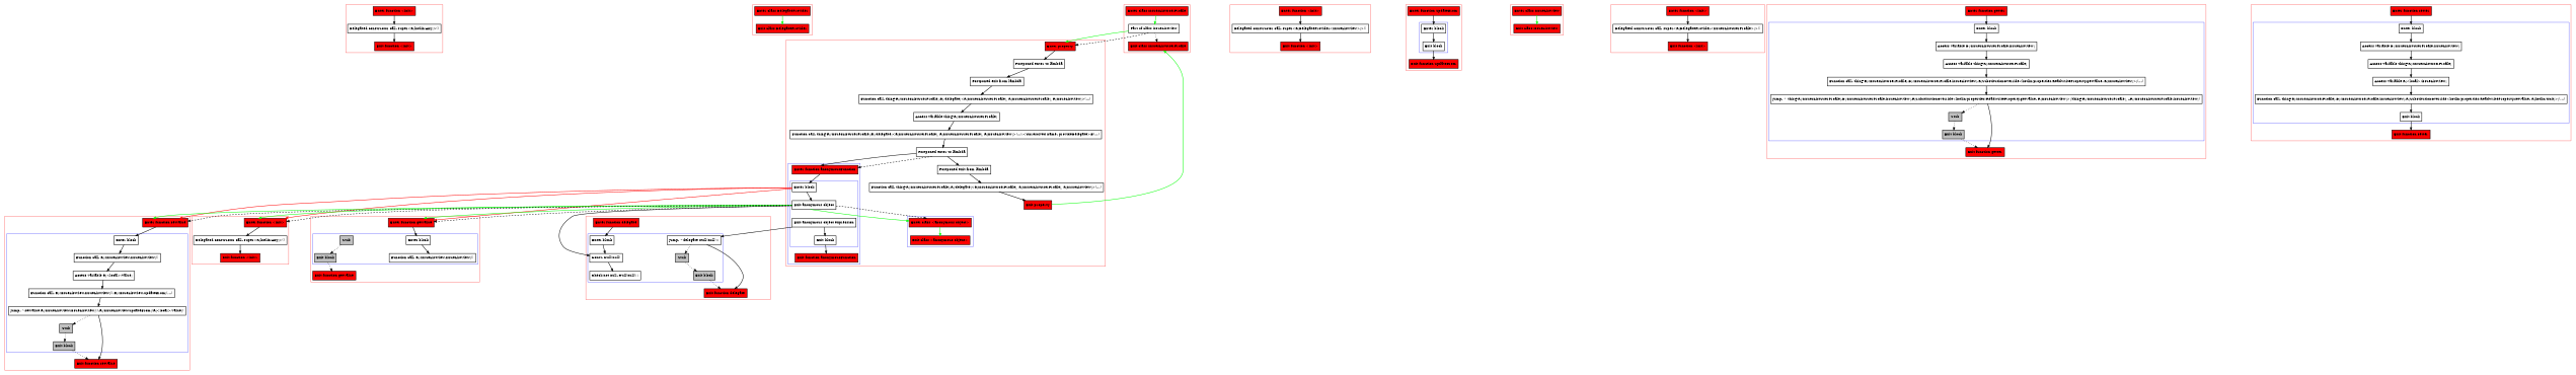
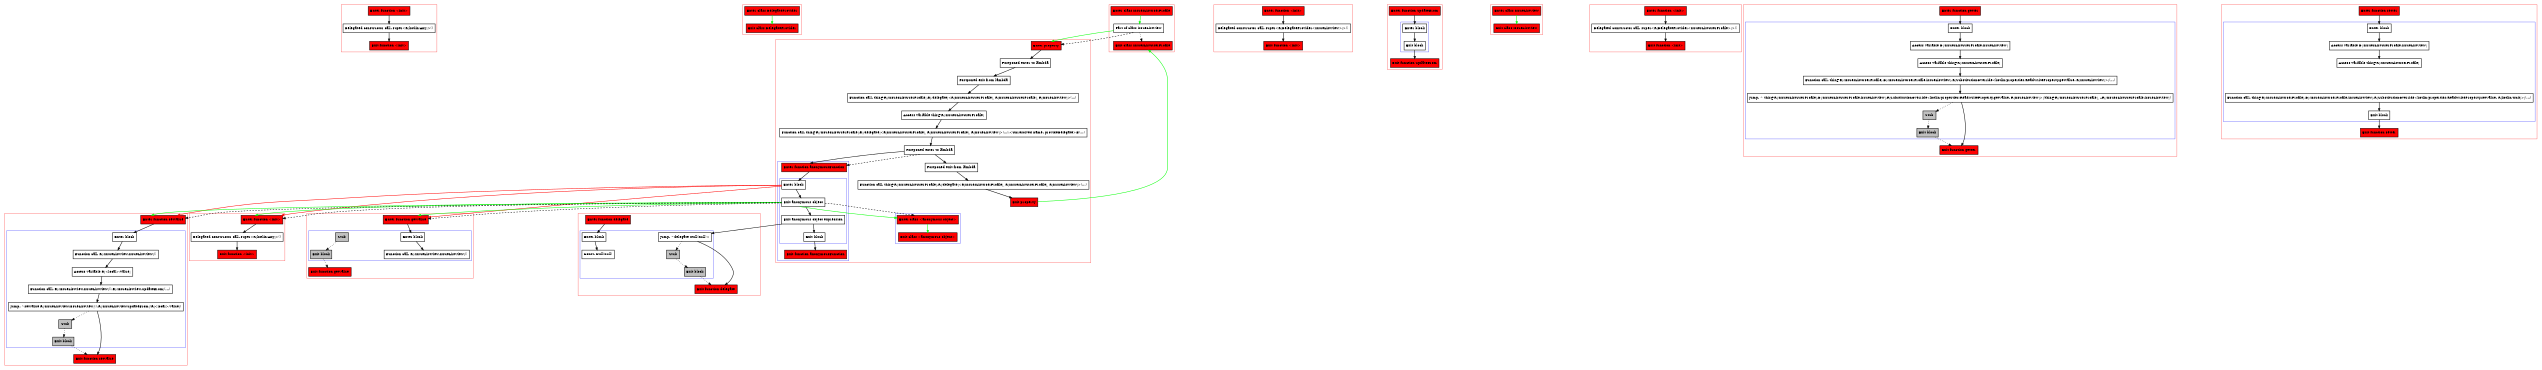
  digraph {
    nodesep=3
    node [penwidth=2 shape=box]
    edge [penwidth=2]
    n1 [fillcolor=red label="Enter function <init>" style=filled]
    n2 [label="Delegated constructor call: super<R|kotlin/Any|>()"]
    n3 [fillcolor=red label="Exit function <init>" style=filled]
    n4 [fillcolor=red label="Enter class DelegateProvider" style=filled]
    n5 [fillcolor=red label="Exit class DelegateProvider" style=filled]
    n6 [label="Enter block"]
    n7 [label="Const: Null(null)"]
-   n8 [label="Check not null: Null(null)!!"]
    n9 [label="Jump: ^delegate Null(null)!!"]
    n10 [fillcolor=gray label=Stub style=filled]
    n11 [fillcolor=gray label="Exit block" style=filled]
    n12 [fillcolor=red label="Enter function delegate" style=filled]
    n13 [fillcolor=red label="Exit function delegate" style=filled]
    n14 [fillcolor=red label="Enter function <init>" style=filled]
    n15 [label="Delegated constructor call: super<R|DelegateProvider<IssueListView>|>()"]
    n16 [fillcolor=red label="Exit function <init>" style=filled]
    n17 [label="Enter block"]
    n18 [label="Exit block"]
    n19 [fillcolor=red label="Enter function updateFrom" style=filled]
    n20 [fillcolor=red label="Exit function updateFrom" style=filled]
    n21 [fillcolor=red label="Enter class IssueListView" style=filled]
    n22 [fillcolor=red label="Exit class IssueListView" style=filled]
    n23 [fillcolor=red label="Enter function <init>" style=filled]
    n24 [label="Delegated constructor call: super<R|DelegateProvider<IssuesListUserProfile>|>()"]
    n25 [fillcolor=red label="Exit function <init>" style=filled]
    n26 [fillcolor=red label="Enter function <init>" style=filled]
    n27 [label="Delegated constructor call: super<R|kotlin/Any|>()"]
    n28 [fillcolor=red label="Exit function <init>" style=filled]
    n29 [label="Enter block"]
    n30 [label="Function call: R|/IssueListView.IssueListView|()"]
    n31 [fillcolor=gray label=Stub style=filled]
    n32 [fillcolor=gray label="Exit block" style=filled]
    n33 [fillcolor=red label="Enter function getValue" style=filled]
    n34 [fillcolor=red label="Exit function getValue" style=filled]
    n35 [label="Enter block"]
    n36 [label="Function call: R|/IssueListView.IssueListView|()"]
    n37 [label="Access variable R|<local>/value|"]
    n38 [label="Function call: R|/IssueListView.IssueListView|().R|/IssueListView.updateFrom|(...)"]
    n39 [label="Jump: ^setValue R|/IssueListView.IssueListView|().R|/IssueListView.updateFrom|(R|<local>/value|)"]
    n40 [fillcolor=gray label=Stub style=filled]
    n41 [fillcolor=gray label="Exit block" style=filled]
    n42 [fillcolor=red label="Enter function setValue" style=filled]
    n43 [fillcolor=red label="Exit function setValue" style=filled]
    n44 [label="Enter block"]
    n45 [label="Access variable D|/IssuesListUserProfile.issueListView|"]
    n46 [label="Access variable this@R|/IssuesListUserProfile|"]
    n47 [label="Function call: this@R|/IssuesListUserProfile|.D|/IssuesListUserProfile.issueListView|.R|SubstitutionOverride<kotlin/properties/ReadWriteProperty.getValue: R|IssueListView|>|(...)"]
    n48 [label="Jump: ^ this@R|/IssuesListUserProfile|.D|/IssuesListUserProfile.issueListView|.R|SubstitutionOverride<kotlin/properties/ReadWriteProperty.getValue: R|IssueListView|>|(this@R|/IssuesListUserProfile|, ::R|/IssuesListUserProfile.issueListView|)"]
    n49 [fillcolor=gray label=Stub style=filled]
    n50 [fillcolor=gray label="Exit block" style=filled]
    n51 [fillcolor=red label="Enter function getter" style=filled]
    n52 [fillcolor=red label="Exit function getter" style=filled]
    n53 [label="Enter block"]
    n54 [label="Access variable D|/IssuesListUserProfile.issueListView|"]
    n55 [label="Access variable this@R|/IssuesListUserProfile|"]
-   n56 [label="Access variable R|<local>/issueListView|"]
    n57 [label="Function call: this@R|/IssuesListUserProfile|.D|/IssuesListUserProfile.issueListView|.R|SubstitutionOverride<kotlin/properties/ReadWriteProperty.setValue: R|kotlin/Unit|>|(...)"]
    n58 [label="Exit block"]
    n59 [fillcolor=red label="Enter function setter" style=filled]
    n60 [fillcolor=red label="Exit function setter" style=filled]
    n61 [label="Enter block"]
    n62 [label="Exit anonymous object"]
    n63 [label="Exit anonymous object expression"]
    n64 [label="Exit block"]
    n65 [fillcolor=red label="Enter function anonymousFunction" style=filled]
    n66 [fillcolor=red label="Exit function anonymousFunction" style=filled]
    n67 [fillcolor=red label="Enter class <anonymous object>" style=filled]
    n68 [fillcolor=red label="Exit class <anonymous object>" style=filled]
    n69 [fillcolor=red label="Enter property" style=filled]
    n70 [label="Postponed enter to lambda"]
    n71 [label="Postponed exit from lambda"]
    n72 [label="Function call: this@R|/IssuesListUserProfile|.R|/delegate|<R|IssuesListUserProfile|, R|IssuesListUserProfile|, R|IssueListView|>(...)"]
    n73 [label="Access variable this@R|/IssuesListUserProfile|"]
    n74 [label="Function call: this@R|/IssuesListUserProfile|.R|/delegate|<R|IssuesListUserProfile|, R|IssuesListUserProfile|, R|IssueListView|>(...).<Unresolved name: provideDelegate>#(...)"]
    n75 [label="Postponed enter to lambda"]
    n76 [label="Postponed exit from lambda"]
    n77 [label="Function call: this@R|/IssuesListUserProfile|.R|/delegate|<R|IssuesListUserProfile|, R|IssuesListUserProfile|, R|IssueListView|>(...)"]
    n78 [fillcolor=red label="Exit property" style=filled]
    n79 [fillcolor=red label="Exit class IssuesListUserProfile" style=filled]
    n80 [fillcolor=red label="Enter class IssuesListUserProfile" style=filled]
    n81 [label="Part of class issueListView"]
    subgraph cluster_1 {
      color=red
      n1
      n2
      n3
    }
    subgraph cluster_2 {
      color=red
      n4
      n5
    }
    subgraph cluster_3 {
      color=red
      n12
      n13
      subgraph cluster_4 {
        color=blue
        n6
        n7
-       n8
        n9
        n10
        n11
      }
    }
    subgraph cluster_5 {
      color=red
      n14
      n15
      n16
    }
    subgraph cluster_6 {
      color=red
      n19
      n20
      subgraph cluster_7 {
        color=blue
        n17
        n18
      }
    }
    subgraph cluster_8 {
      color=red
      n21
      n22
    }
    subgraph cluster_9 {
      color=red
      n23
      n24
      n25
    }
    subgraph cluster_10 {
      color=red
      n26
      n27
      n28
    }
    subgraph cluster_11 {
      color=red
      n33
      n34
      subgraph cluster_12 {
        color=blue
        n29
        n30
        n31
        n32
      }
    }
    subgraph cluster_13 {
      color=red
      n42
      n43
      subgraph cluster_14 {
        color=blue
        n35
        n36
        n37
        n38
        n39
        n40
        n41
      }
    }
    subgraph cluster_15 {
      color=red
      n51
      n52
      subgraph cluster_16 {
        color=blue
        n44
        n45
        n46
        n47
        n48
        n49
        n50
      }
    }
    subgraph cluster_17 {
      color=red
      n59
      n60
      subgraph cluster_18 {
        color=blue
        n53
        n54
        n55
-       n56
        n57
        n58
      }
    }
    subgraph cluster_19 {
      color=red
      n69
      n70
      n71
      n72
      n73
      n74
      n75
      n76
      n77
      n78
      subgraph cluster_20 {
        color=blue
        n65
        n66
        subgraph cluster_21 {
          color=blue
          n61
          n62
          n63
          n64
        }
      }
      subgraph cluster_22 {
        color=blue
        n67
        n68
      }
    }
    subgraph cluster_23 {
      color=red
      n79
      n80
      n81
    }
    n1 -> n2
    n2 -> n3
    n4 -> n5 [color=green]
    n6 -> n7
-   n7 -> n8
    n9 -> n10 [style=dotted]
    n9 -> n13
    n10 -> n11 [style=dotted]
    n11 -> n13 [style=dotted]
    n12 -> n6
    n14 -> n15
    n15 -> n16
    n17 -> n18
    n18 -> n20
    n19 -> n17
    n21 -> n22 [color=green]
    n23 -> n24
    n24 -> n25
    n26 -> n27
    n27 -> n28
    n29 -> n30
    n31 -> n32 [style=dotted]
    n32 -> n34 [style=dotted]
    n33 -> n29
    n35 -> n36
    n36 -> n37
    n37 -> n38
    n38 -> n39
    n39 -> n40 [style=dotted]
    n39 -> n43
    n40 -> n41 [style=dotted]
    n41 -> n43 [style=dotted]
    n42 -> n35
    n44 -> n45
    n45 -> n46
    n46 -> n47
    n47 -> n48
    n48 -> n49 [style=dotted]
    n48 -> n52
    n49 -> n50 [style=dotted]
    n50 -> n52 [style=dotted]
    n51 -> n44
    n53 -> n54
    n54 -> n55
-   n55 -> n56
-   n56 -> n57
    n57 -> n58
    n58 -> n60
    n59 -> n53
    n61 -> n26 [color=red]
    n61 -> n33 [color=red]
    n61 -> n42 [color=red]
    n61 -> n62
    n62 -> n26 [color=green]
    n62 -> n26 [style=dashed]
    n62 -> n33 [color=green]
    n62 -> n33 [style=dashed]
    n62 -> n42 [color=green]
    n62 -> n42 [style=dashed]
-   n62 -> n7
+   n62 -> n63
    n62 -> n67 [color=green]
    n62 -> n67 [style=dashed]
    n63 -> n9
    n63 -> n64
    n64 -> n66
    n65 -> n61
    n67 -> n68 [color=green]
    n69 -> n70
    n70 -> n71
    n71 -> n72
    n72 -> n73
    n73 -> n74
    n74 -> n75
    n75 -> n65
    n75 -> n65 [style=dashed]
    n75 -> n76
    n76 -> n77
    n77 -> n78
    n78 -> n79 [color=green]
    n80 -> n81 [color=green]
    n81 -> n69 [color=green]
    n81 -> n69 [style=dashed]
    n81 -> n79 [style=dotted]
  }
